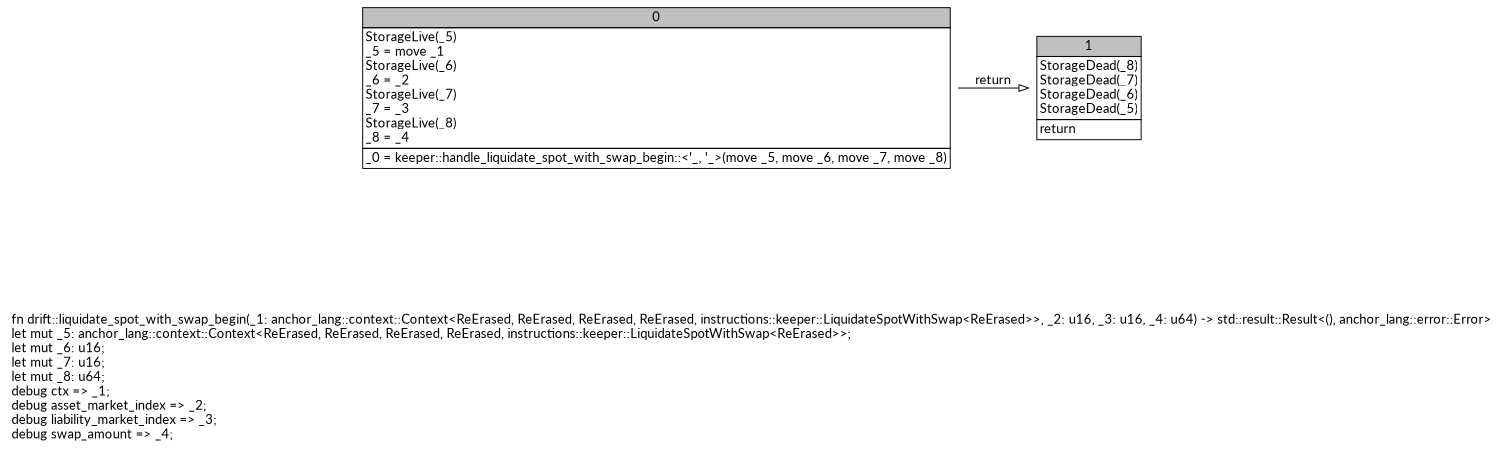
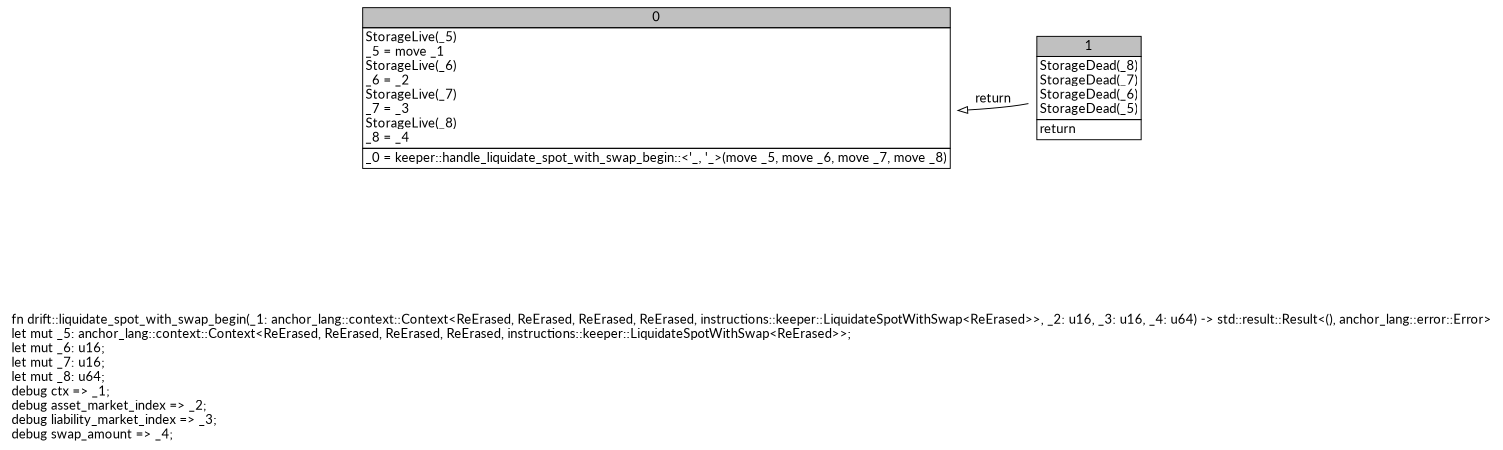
  digraph {
    fontname=Lato
    label=<fn drift::liquidate_spot_with_swap_begin(_1: anchor_lang::context::Context&lt;ReErased, ReErased, ReErased, ReErased, instructions::keeper::LiquidateSpotWithSwap&lt;ReErased&gt;&gt;, _2: u16, _3: u16, _4: u64) -&gt; std::result::Result&lt;(), anchor_lang::error::Error&gt;<br align="left"/>let mut _5: anchor_lang::context::Context&lt;ReErased, ReErased, ReErased, ReErased, instructions::keeper::LiquidateSpotWithSwap&lt;ReErased&gt;&gt;;<br align="left"/>let mut _6: u16;<br align="left"/>let mut _7: u16;<br align="left"/>let mut _8: u64;<br align="left"/>debug ctx =&gt; _1;<br align="left"/>debug asset_market_index =&gt; _2;<br align="left"/>debug liability_market_index =&gt; _3;<br align="left"/>debug swap_amount =&gt; _4;<br align="left"/>>
    rankdir=LR
    node [fontname=Lato shape=none]
    n1 [label=<<table border="0" cellborder="1" cellspacing="0"><tr><td bgcolor="gray" align="center" colspan="1">0</td></tr><tr><td align="left" balign="left">StorageLive(_5)<br/>_5 = move _1<br/>StorageLive(_6)<br/>_6 = _2<br/>StorageLive(_7)<br/>_7 = _3<br/>StorageLive(_8)<br/>_8 = _4<br/></td></tr><tr><td align="left">_0 = keeper::handle_liquidate_spot_with_swap_begin::&lt;'_, '_&gt;(move _5, move _6, move _7, move _8)</td></tr></table>>]
    n2 [label=<<table border="0" cellborder="1" cellspacing="0"><tr><td bgcolor="gray" align="center" colspan="1">1</td></tr><tr><td align="left" balign="left">StorageDead(_8)<br/>StorageDead(_7)<br/>StorageDead(_6)<br/>StorageDead(_5)<br/></td></tr><tr><td align="left">return</td></tr></table>>]
-   n1 -> n2 [fontname=Lato label=return arrowhead=onormal]
+   n2 -> n1 [fontname=Lato label=return arrowhead=onormal]
  }
